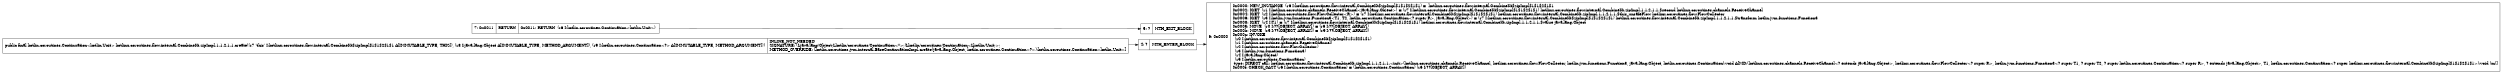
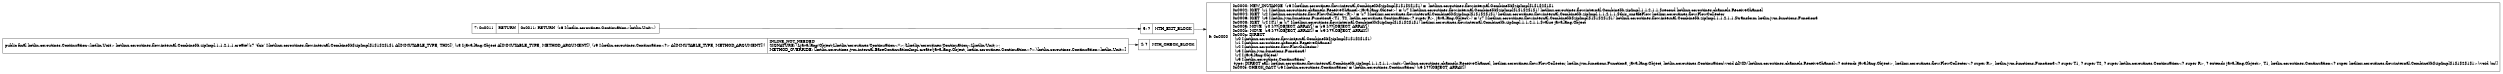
  digraph {
    rankdir=LR
    node [shape=record]
-   n1 [label="{4\:\ ?|MTH_ENTER_BLOCK\l}"]
-   n2 [label="{6\:\ 0x0000|0x0000: NEW_INSTANCE  (r6 I:kotlinx.coroutines.flow.internal.CombineKt$zipImpl$1$1$2$1$1) =  kotlinx.coroutines.flow.internal.CombineKt$zipImpl$1$1$2$1$1 \l0x0002: IGET  (r1 I:kotlinx.coroutines.channels.ReceiveChannel\<java.lang.Object\>) = (r7 I:kotlinx.coroutines.flow.internal.CombineKt$zipImpl$1$1$2$1$1) kotlinx.coroutines.flow.internal.CombineKt.zipImpl.1.1.2.1.1.$second kotlinx.coroutines.channels.ReceiveChannel \l0x0004: IGET  (r2 I:kotlinx.coroutines.flow.FlowCollector\<R\>) = (r7 I:kotlinx.coroutines.flow.internal.CombineKt$zipImpl$1$1$2$1$1) kotlinx.coroutines.flow.internal.CombineKt.zipImpl.1.1.2.1.1.$this_unsafeFlow kotlinx.coroutines.flow.FlowCollector \l0x0006: IGET  (r3 I:kotlin.jvm.functions.Function3\<T1, T2, kotlin.coroutines.Continuation\<? super R\>, java.lang.Object\>) = (r7 I:kotlinx.coroutines.flow.internal.CombineKt$zipImpl$1$1$2$1$1) kotlinx.coroutines.flow.internal.CombineKt.zipImpl.1.1.2.1.1.$transform kotlin.jvm.functions.Function3 \l0x0008: IGET  (r4 I:T1) = (r7 I:kotlinx.coroutines.flow.internal.CombineKt$zipImpl$1$1$2$1$1) kotlinx.coroutines.flow.internal.CombineKt.zipImpl.1.1.2.1.1.$value java.lang.Object \l0x000a: MOVE  (r0 I:??[OBJECT, ARRAY]) = (r6 I:??[OBJECT, ARRAY]) \l0x000b: MOVE  (r5 I:??[OBJECT, ARRAY]) = (r9 I:??[OBJECT, ARRAY]) \l0x000c: INVOKE  \l  (r0 I:kotlinx.coroutines.flow.internal.CombineKt$zipImpl$1$1$2$1$1)\l  (r1 I:kotlinx.coroutines.channels.ReceiveChannel)\l  (r2 I:kotlinx.coroutines.flow.FlowCollector)\l  (r3 I:kotlin.jvm.functions.Function3)\l  (r4 I:java.lang.Object)\l  (r5 I:kotlin.coroutines.Continuation)\l type: DIRECT call: kotlinx.coroutines.flow.internal.CombineKt.zipImpl.1.1.2.1.1.\<init\>(kotlinx.coroutines.channels.ReceiveChannel, kotlinx.coroutines.flow.FlowCollector, kotlin.jvm.functions.Function3, java.lang.Object, kotlin.coroutines.Continuation):void A[MD:(kotlinx.coroutines.channels.ReceiveChannel\<? extends java.lang.Object\>, kotlinx.coroutines.flow.FlowCollector\<? super R\>, kotlin.jvm.functions.Function3\<? super T1, ? super T2, ? super kotlin.coroutines.Continuation\<? super R\>, ? extends java.lang.Object\>, T1, kotlin.coroutines.Continuation\<? super kotlinx.coroutines.flow.internal.CombineKt$zipImpl$1$1$2$1$1\>):void (m)]\l0x000f: CHECK_CAST (r6 I:kotlin.coroutines.Continuation) = (kotlin.coroutines.Continuation) (r6 I:??[OBJECT, ARRAY]) \l}"]
+   n1 [label="{4\:\ ?|MTH_CHECK_BLOCK\l}"]
+   n2 [label="{6\:\ 0x0000|0x0000: NEW_INSTANCE  (r6 I:kotlinx.coroutines.flow.internal.CombineKt$zipImpl$1$1$2$1$1) =  kotlinx.coroutines.flow.internal.CombineKt$zipImpl$1$1$2$1$1 \l0x0002: IGET  (r1 I:kotlinx.coroutines.channels.ReceiveChannel\<java.lang.Object\>) = (r7 I:kotlinx.coroutines.flow.internal.CombineKt$zipImpl$1$1$2$1$1) kotlinx.coroutines.flow.internal.CombineKt.zipImpl.1.1.2.1.1.$second kotlinx.coroutines.channels.ReceiveChannel \l0x0004: IGET  (r2 I:kotlinx.coroutines.flow.FlowCollector\<R\>) = (r7 I:kotlinx.coroutines.flow.internal.CombineKt$zipImpl$1$1$2$1$1) kotlinx.coroutines.flow.internal.CombineKt.zipImpl.1.1.2.1.1.$this_unsafeFlow kotlinx.coroutines.flow.FlowCollector \l0x0006: IGET  (r3 I:kotlin.jvm.functions.Function3\<T1, T2, kotlin.coroutines.Continuation\<? super R\>, java.lang.Object\>) = (r7 I:kotlinx.coroutines.flow.internal.CombineKt$zipImpl$1$1$2$1$1) kotlinx.coroutines.flow.internal.CombineKt.zipImpl.1.1.2.1.1.$transform kotlin.jvm.functions.Function3 \l0x0008: IGET  (r4 I:T1) = (r7 I:kotlinx.coroutines.flow.internal.CombineKt$zipImpl$1$1$2$1$1) kotlinx.coroutines.flow.internal.CombineKt.zipImpl.1.1.2.1.1.$value java.lang.Object \l0x000a: MOVE  (r0 I:??[OBJECT, ARRAY]) = (r6 I:??[OBJECT, ARRAY]) \l0x000b: MOVE  (r5 I:??[OBJECT, ARRAY]) = (r9 I:??[OBJECT, ARRAY]) \l0x000c: DIRECT  \l  (r0 I:kotlinx.coroutines.flow.internal.CombineKt$zipImpl$1$1$2$1$1)\l  (r1 I:kotlinx.coroutines.channels.ReceiveChannel)\l  (r2 I:kotlinx.coroutines.flow.FlowCollector)\l  (r3 I:kotlin.jvm.functions.Function3)\l  (r4 I:java.lang.Object)\l  (r5 I:kotlin.coroutines.Continuation)\l type: DIRECT call: kotlinx.coroutines.flow.internal.CombineKt.zipImpl.1.1.2.1.1.\<init\>(kotlinx.coroutines.channels.ReceiveChannel, kotlinx.coroutines.flow.FlowCollector, kotlin.jvm.functions.Function3, java.lang.Object, kotlin.coroutines.Continuation):void A[MD:(kotlinx.coroutines.channels.ReceiveChannel\<? extends java.lang.Object\>, kotlinx.coroutines.flow.FlowCollector\<? super R\>, kotlin.jvm.functions.Function3\<? super T1, ? super T2, ? super kotlin.coroutines.Continuation\<? super R\>, ? extends java.lang.Object\>, T1, kotlin.coroutines.Continuation\<? super kotlinx.coroutines.flow.internal.CombineKt$zipImpl$1$1$2$1$1\>):void (m)]\l0x000f: CHECK_CAST (r6 I:kotlin.coroutines.Continuation) = (kotlin.coroutines.Continuation) (r6 I:??[OBJECT, ARRAY]) \l}"]
    n3 [label="{7\:\ 0x0011|RETURN\l|0x0011: RETURN  (r6 I:kotlin.coroutines.Continuation\<kotlin.Unit\>) \l}"]
    n4 [label="{5\:\ ?|MTH_EXIT_BLOCK\l}"]
    n5 [label="{public final kotlin.coroutines.Continuation\<kotlin.Unit\> kotlinx.coroutines.flow.internal.CombineKt.zipImpl.1.1.2.1.1.create((r7 'this' I:kotlinx.coroutines.flow.internal.CombineKt$zipImpl$1$1$2$1$1 A[IMMUTABLE_TYPE, THIS]), (r8 I:java.lang.Object A[IMMUTABLE_TYPE, METHOD_ARGUMENT]), (r9 I:kotlin.coroutines.Continuation\<?\> A[IMMUTABLE_TYPE, METHOD_ARGUMENT]))  | INLINE_NOT_NEEDED\lSIGNATURE: (Ljava\/lang\/Object;Lkotlin\/coroutines\/Continuation\<*\>;)Lkotlin\/coroutines\/Continuation\<Lkotlin\/Unit;\>;\lMETHOD_OVERRIDE: [kotlin.coroutines.jvm.internal.BaseContinuationImpl.create(java.lang.Object, kotlin.coroutines.Continuation\<?\>):kotlin.coroutines.Continuation\<kotlin.Unit\>]\l}"]
-   n1 -> n2
+   n4 -> n2
    n3 -> n4
    n5 -> n1
  }
